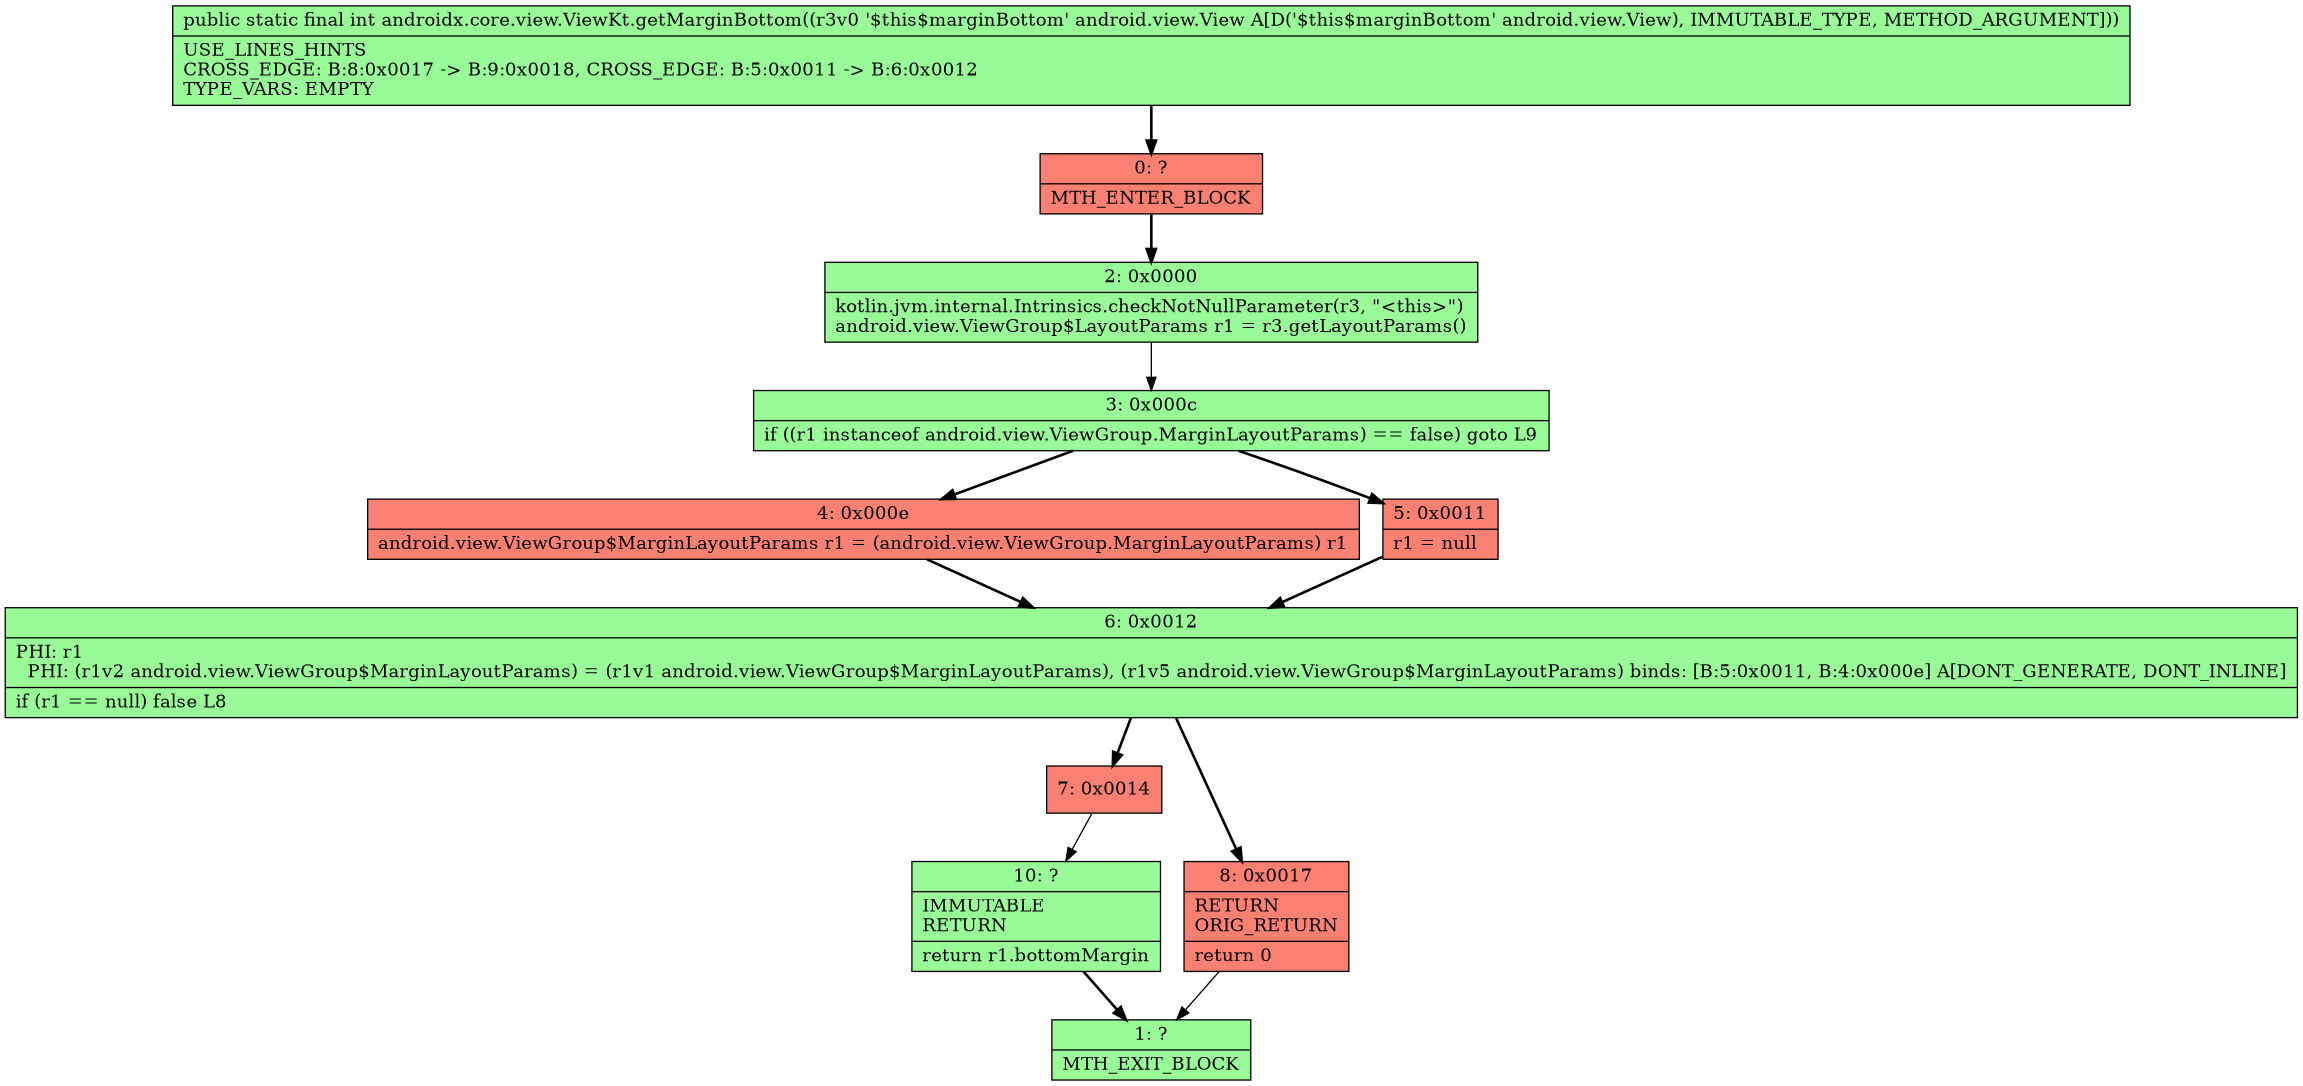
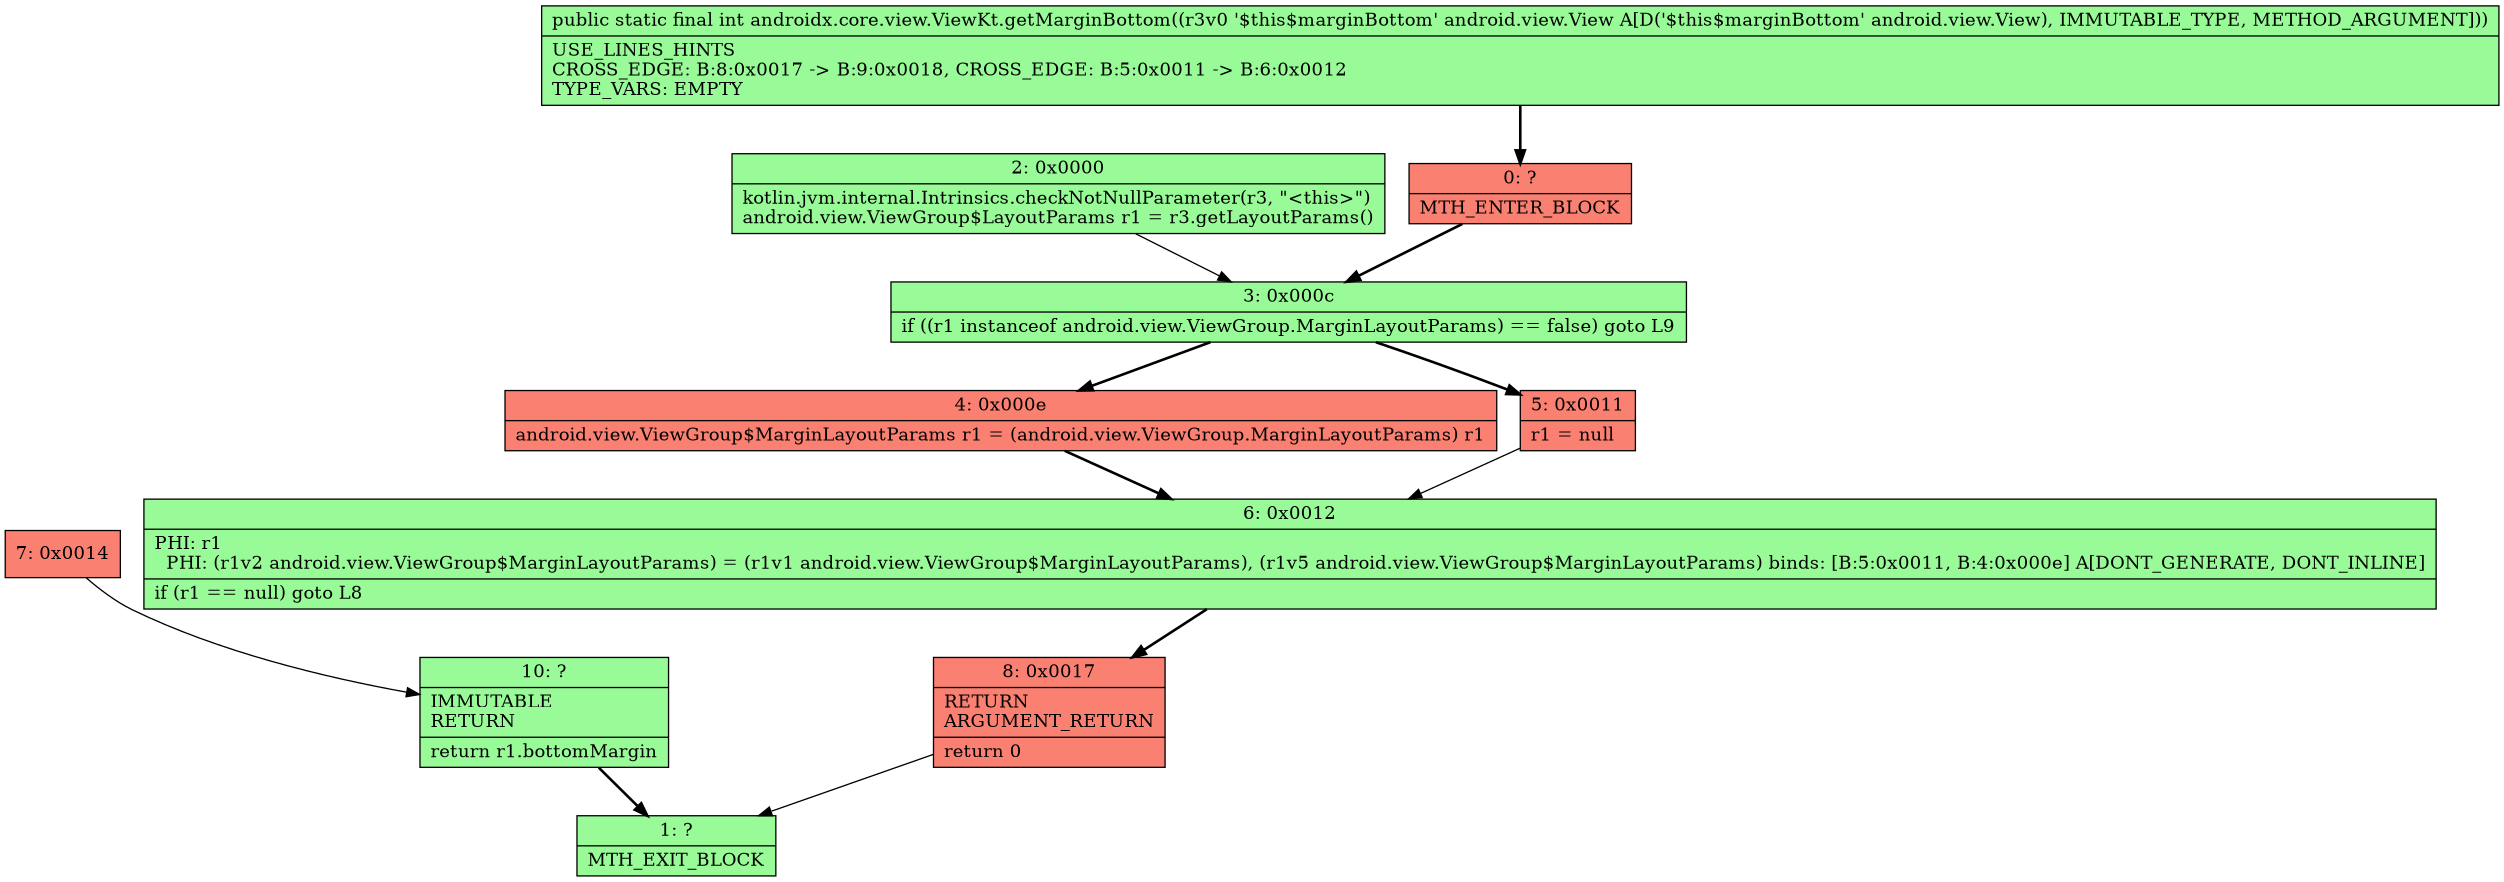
  digraph {
    node [fillcolor=palegreen shape=record style=filled]
    edge [style=bold]
    n1 [fillcolor=salmon label="{0\:\ ?|MTH_ENTER_BLOCK\l}"]
    n2 [label="{2\:\ 0x0000|kotlin.jvm.internal.Intrinsics.checkNotNullParameter(r3, \"\<this\>\")\landroid.view.ViewGroup$LayoutParams r1 = r3.getLayoutParams()\l}"]
    n3 [label="{3\:\ 0x000c|if ((r1 instanceof android.view.ViewGroup.MarginLayoutParams) == false) goto L9\l}"]
    n4 [fillcolor=salmon label="{4\:\ 0x000e|android.view.ViewGroup$MarginLayoutParams r1 = (android.view.ViewGroup.MarginLayoutParams) r1\l}"]
    n5 [fillcolor=salmon label="{5\:\ 0x0011|r1 = null\l}"]
-   n6 [label="{6\:\ 0x0012|PHI: r1 \l  PHI: (r1v2 android.view.ViewGroup$MarginLayoutParams) = (r1v1 android.view.ViewGroup$MarginLayoutParams), (r1v5 android.view.ViewGroup$MarginLayoutParams) binds: [B:5:0x0011, B:4:0x000e] A[DONT_GENERATE, DONT_INLINE]\l|if (r1 == null) false L8\l}"]
+   n6 [label="{6\:\ 0x0012|PHI: r1 \l  PHI: (r1v2 android.view.ViewGroup$MarginLayoutParams) = (r1v1 android.view.ViewGroup$MarginLayoutParams), (r1v5 android.view.ViewGroup$MarginLayoutParams) binds: [B:5:0x0011, B:4:0x000e] A[DONT_GENERATE, DONT_INLINE]\l|if (r1 == null) goto L8\l}"]
    n7 [fillcolor=salmon label="{7\:\ 0x0014}"]
-   n8 [fillcolor=salmon label="{8\:\ 0x0017|RETURN\lORIG_RETURN\l|return 0\l}"]
+   n8 [fillcolor=salmon label="{8\:\ 0x0017|RETURN\lARGUMENT_RETURN\l|return 0\l}"]
    n9 [label="{10\:\ ?|IMMUTABLE\lRETURN\l|return r1.bottomMargin\l}"]
    n10 [label="{1\:\ ?|MTH_EXIT_BLOCK\l}"]
    n11 [label="{public static final int androidx.core.view.ViewKt.getMarginBottom((r3v0 '$this$marginBottom' android.view.View A[D('$this$marginBottom' android.view.View), IMMUTABLE_TYPE, METHOD_ARGUMENT]))  | USE_LINES_HINTS\lCROSS_EDGE: B:8:0x0017 \-\> B:9:0x0018, CROSS_EDGE: B:5:0x0011 \-\> B:6:0x0012\lTYPE_VARS: EMPTY\l}"]
-   n1 -> n2
+   n1 -> n3
    n2 -> n3 [style=solid]
    n3 -> n4
    n3 -> n5
    n4 -> n6
-   n5 -> n6
-   n6 -> n7
+   n5 -> n6 [style=solid]
    n6 -> n8
    n7 -> n9 [style=solid]
    n8 -> n10 [style=solid]
    n9 -> n10
    n11 -> n1
  }
